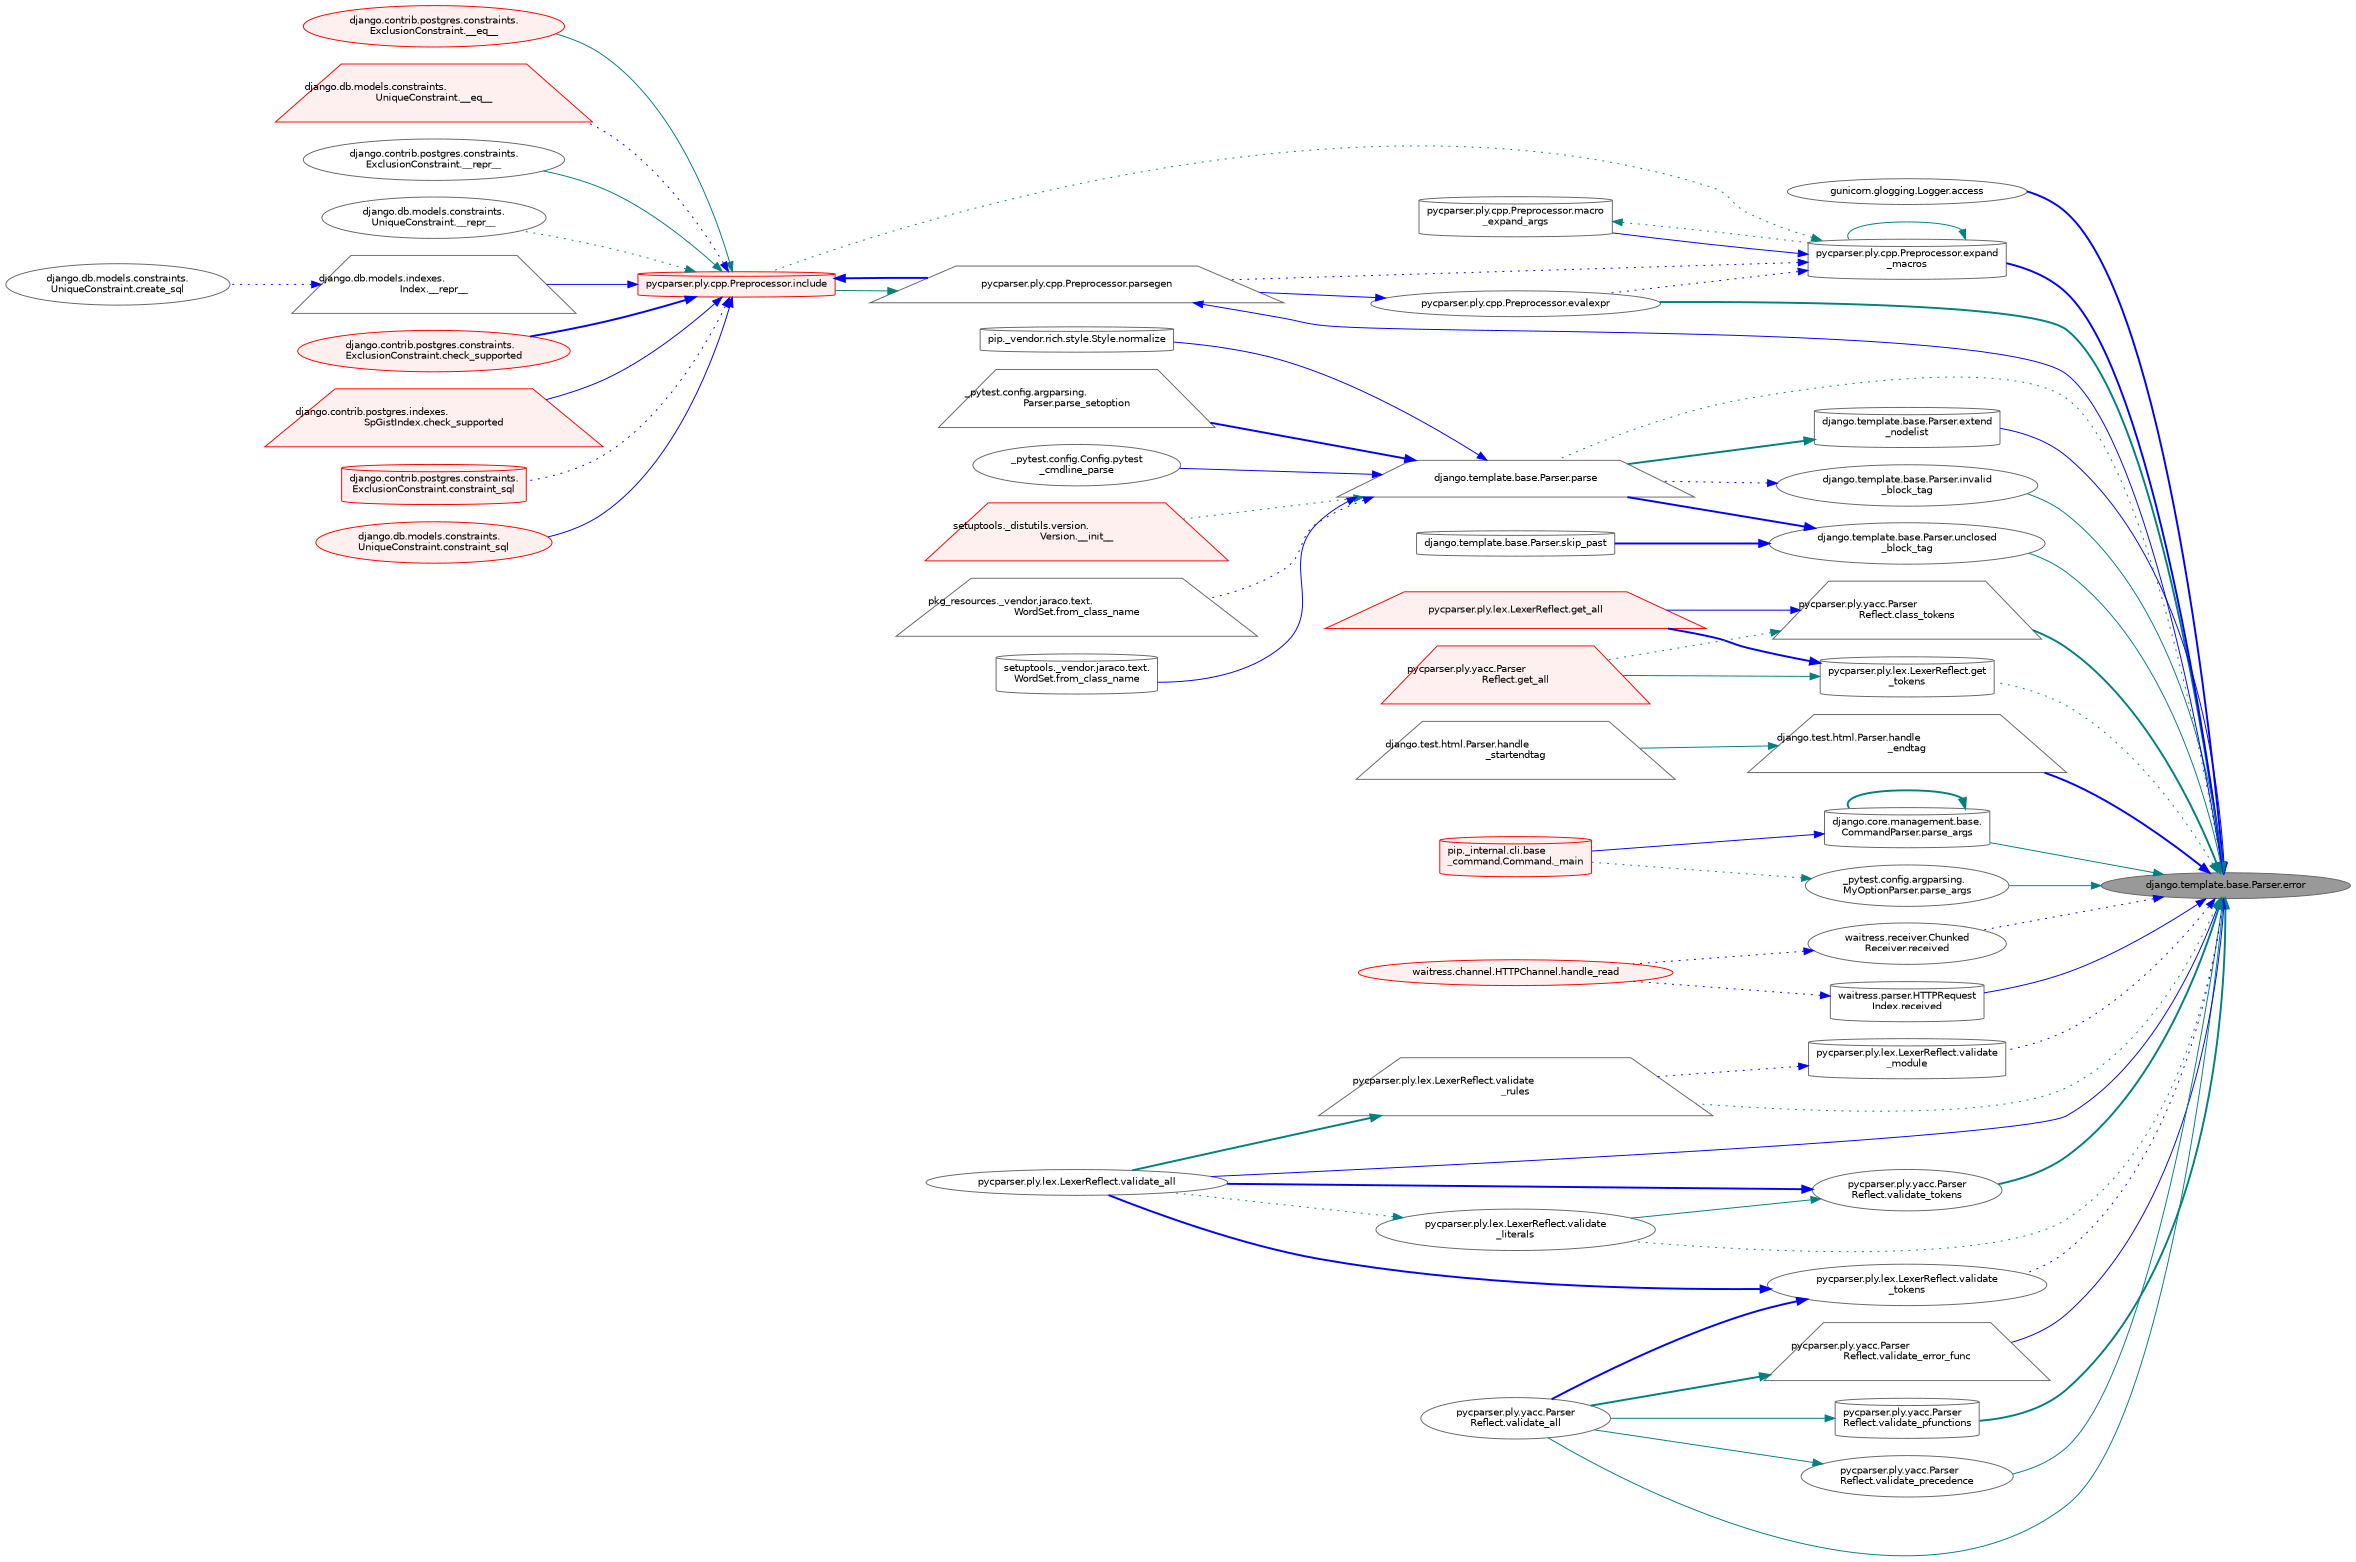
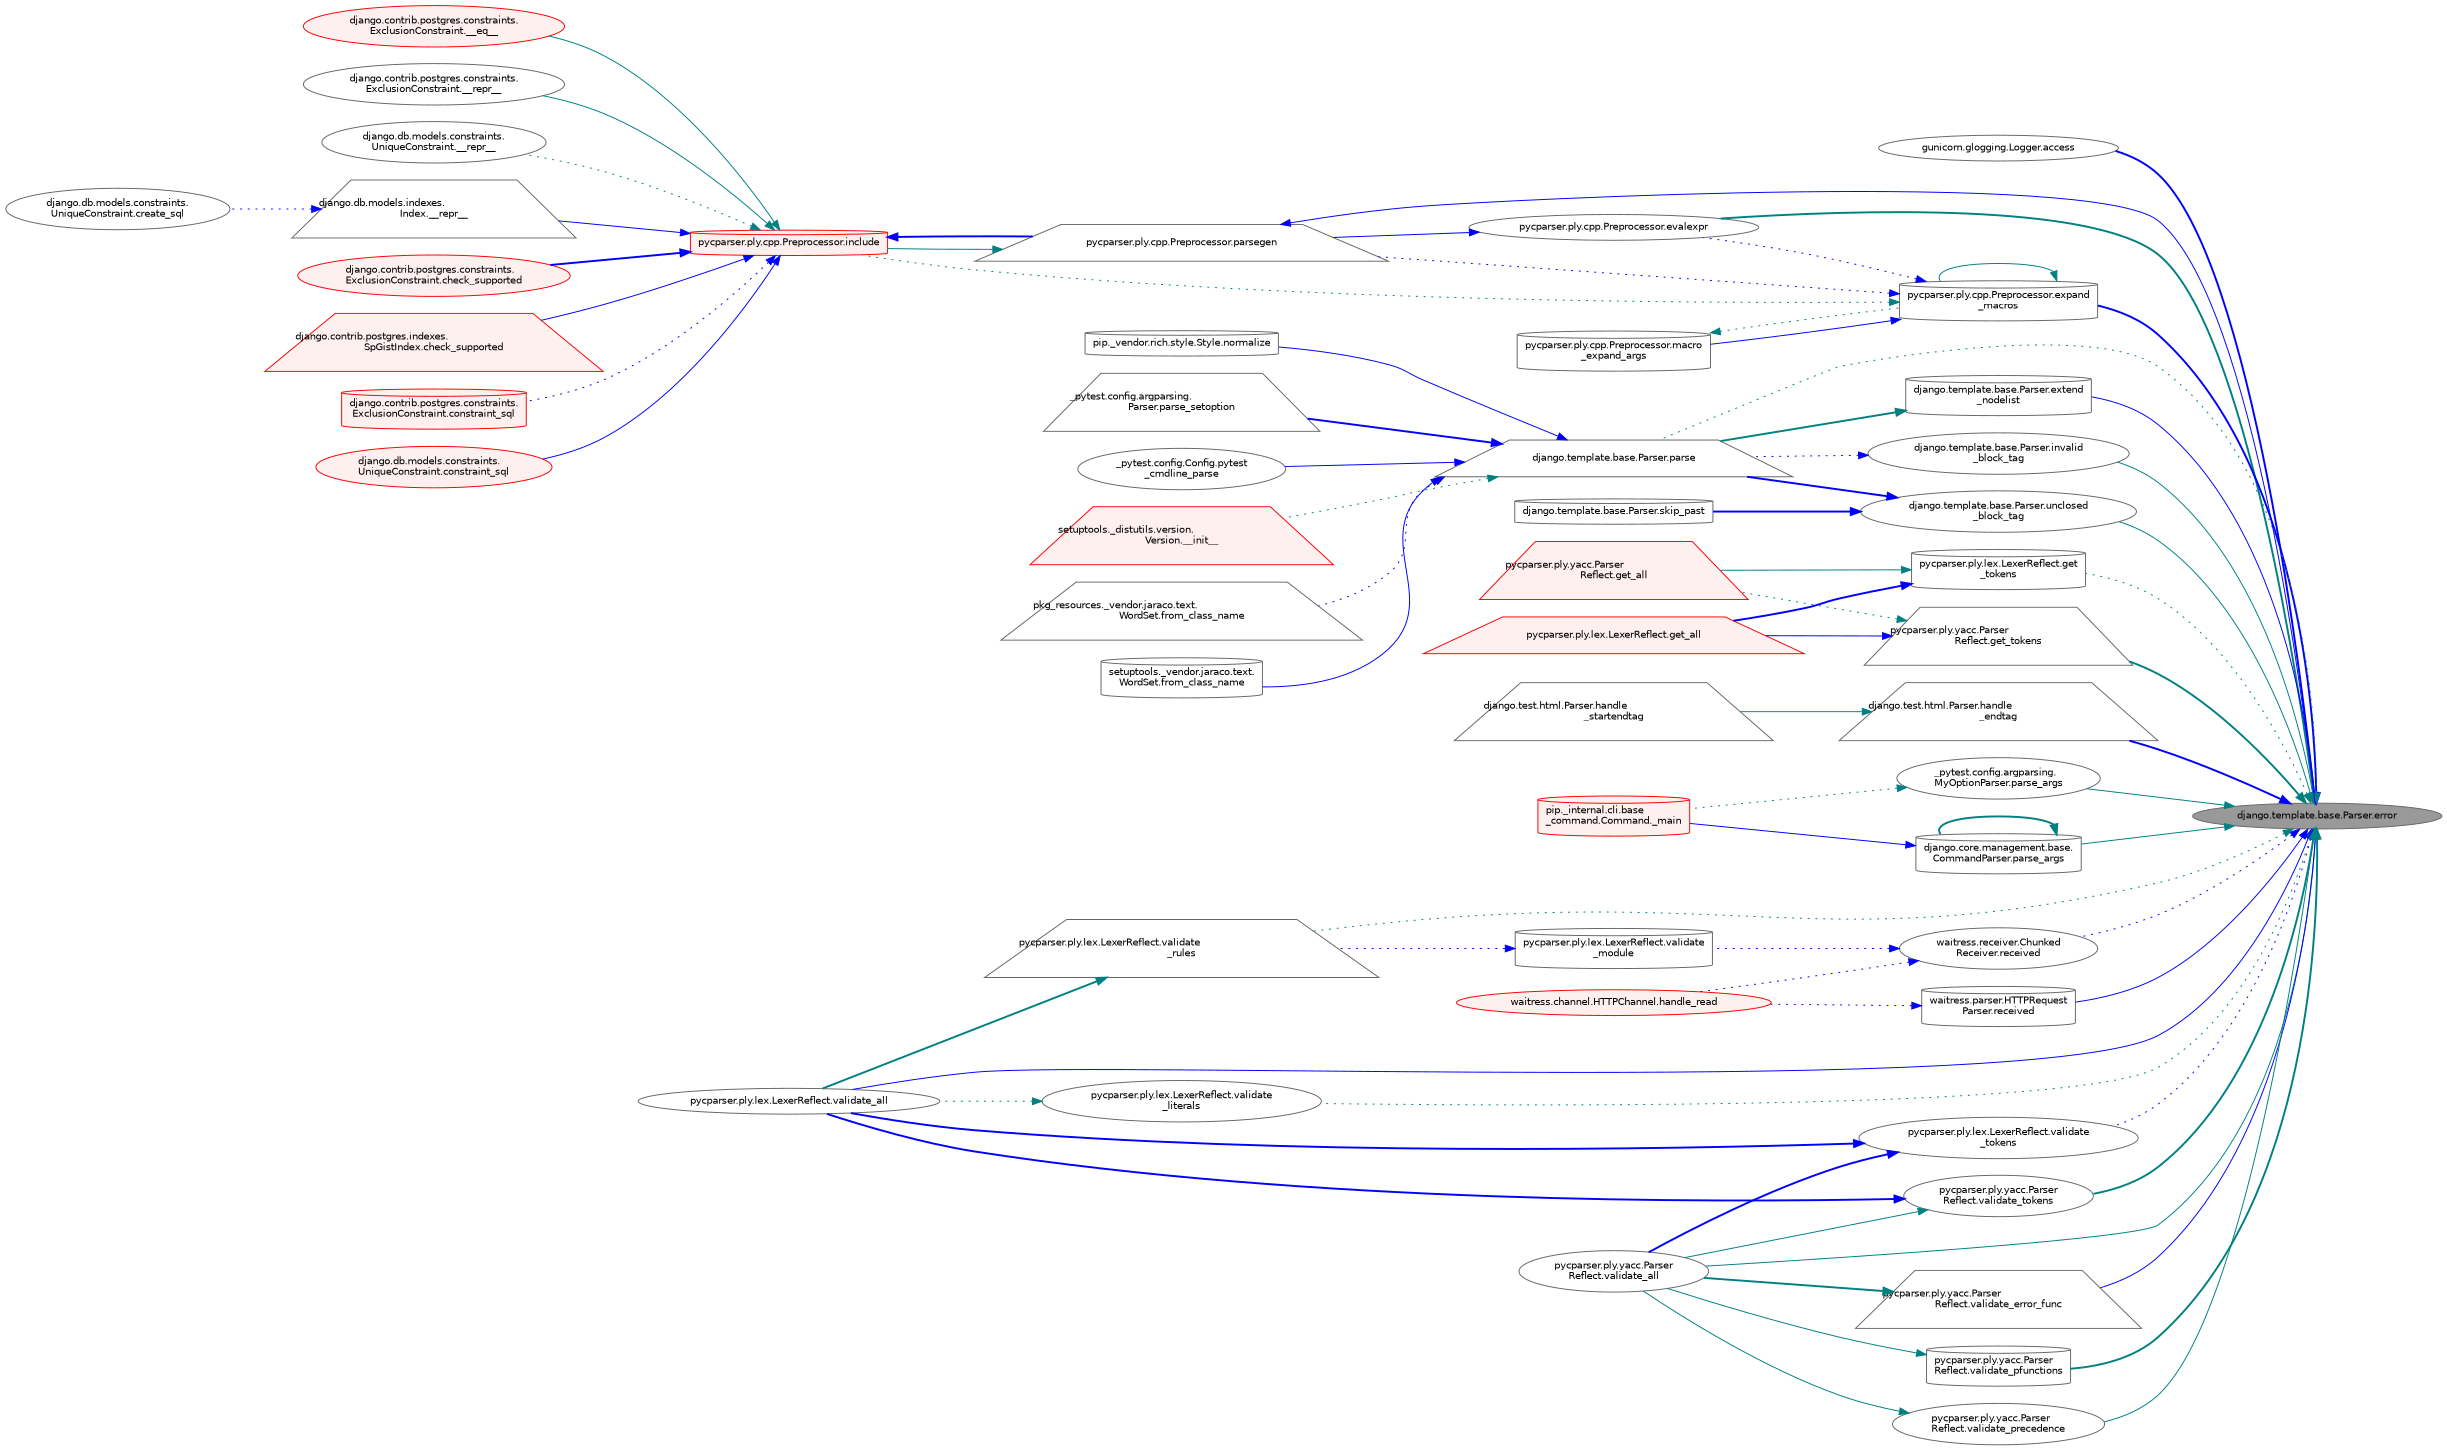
  digraph {
    rankdir=RL
    node [color=grey40 fillcolor=white fontname=Helvetica fontsize=10 shape=ellipse style=filled]
    edge [color=blue dir=back fontname=Helvetica fontsize=10 labelfontname=Helvetica labelfontsize=10 style=solid]
    n1 [color=gray40 fillcolor=grey60 fontcolor=black height=0.2 label="django.template.base.Parser.error" width=0.4]
    n2 [height=0.2 label="gunicorn.glogging.Logger.access" width=0.4]
    n3 [height=0.2 label="pycparser.ply.cpp.Preprocessor.evalexpr" width=0.4]
    n4 [height=0.2 label="pycparser.ply.cpp.Preprocessor.expand\l_macros" shape=cylinder width=0.4]
    n5 [height=0.2 label="django.template.base.Parser.extend\l_nodelist" shape=cylinder width=0.4]
    n6 [height=0.2 label="django.template.base.Parser.parse" shape=trapezium width=0.4]
    n7 [height=0.2 label="pycparser.ply.lex.LexerReflect.get\l_tokens" shape=cylinder width=0.4]
-   n8 [height=0.2 label="pycparser.ply.yacc.Parser\lReflect.class_tokens" shape=trapezium width=0.4]
+   n8 [height=0.2 label="pycparser.ply.yacc.Parser\lReflect.get_tokens" shape=trapezium width=0.4]
    n9 [height=0.2 label="django.test.html.Parser.handle\l_endtag" shape=trapezium width=0.4]
    n10 [height=0.2 label="django.template.base.Parser.invalid\l_block_tag" width=0.4]
    n11 [height=0.2 label="_pytest.config.argparsing.\lMyOptionParser.parse_args" width=0.4]
    n12 [height=0.2 label="django.core.management.base.\lCommandParser.parse_args" shape=cylinder width=0.4]
-   n13 [height=0.2 label="waitress.parser.HTTPRequest\lIndex.received" shape=cylinder width=0.4]
+   n13 [height=0.2 label="waitress.parser.HTTPRequest\lParser.received" shape=cylinder width=0.4]
    n14 [height=0.2 label="waitress.receiver.Chunked\lReceiver.received" width=0.4]
    n15 [height=0.2 label="django.template.base.Parser.unclosed\l_block_tag" width=0.4]
    n16 [height=0.2 label="pycparser.ply.lex.LexerReflect.validate_all" width=0.4]
    n17 [height=0.2 label="pycparser.ply.yacc.Parser\lReflect.validate_all" width=0.4]
    n18 [height=0.2 label="pycparser.ply.yacc.Parser\lReflect.validate_error_func" shape=trapezium width=0.4]
    n19 [height=0.2 label="pycparser.ply.lex.LexerReflect.validate\l_literals" width=0.4]
    n20 [height=0.2 label="pycparser.ply.lex.LexerReflect.validate\l_module" shape=cylinder width=0.4]
    n21 [height=0.2 label="pycparser.ply.lex.LexerReflect.validate\l_rules" shape=trapezium width=0.4]
    n22 [height=0.2 label="pycparser.ply.yacc.Parser\lReflect.validate_pfunctions" shape=cylinder width=0.4]
    n23 [height=0.2 label="pycparser.ply.yacc.Parser\lReflect.validate_precedence" width=0.4]
    n24 [height=0.2 label="pycparser.ply.lex.LexerReflect.validate\l_tokens" width=0.4]
    n25 [height=0.2 label="pycparser.ply.yacc.Parser\lReflect.validate_tokens" width=0.4]
    n26 [height=0.2 label="pycparser.ply.cpp.Preprocessor.parsegen" shape=trapezium width=0.4]
    n27 [color=red fillcolor="#FFF0F0" height=0.2 label="pycparser.ply.cpp.Preprocessor.include" shape=cylinder width=0.4]
    n28 [height=0.2 label="pycparser.ply.cpp.Preprocessor.macro\l_expand_args" shape=cylinder width=0.4]
    n29 [color=red fillcolor="#FFF0F0" height=0.2 label="setuptools._distutils.version.\lVersion.__init__" shape=trapezium width=0.4]
    n30 [height=0.2 label="pkg_resources._vendor.jaraco.text.\lWordSet.from_class_name" shape=trapezium width=0.4]
    n31 [height=0.2 label="setuptools._vendor.jaraco.text.\lWordSet.from_class_name" shape=cylinder width=0.4]
    n32 [height=0.2 label="pip._vendor.rich.style.Style.normalize" shape=cylinder width=0.4]
    n33 [height=0.2 label="_pytest.config.argparsing.\lParser.parse_setoption" shape=trapezium width=0.4]
    n34 [height=0.2 label="_pytest.config.Config.pytest\l_cmdline_parse" width=0.4]
    n35 [color=red fillcolor="#FFF0F0" height=0.2 label="pycparser.ply.lex.LexerReflect.get_all" shape=trapezium width=0.4]
    n36 [color=red fillcolor="#FFF0F0" height=0.2 label="pycparser.ply.yacc.Parser\lReflect.get_all" shape=trapezium width=0.4]
    n37 [height=0.2 label="django.test.html.Parser.handle\l_startendtag" shape=trapezium width=0.4]
    n38 [color=red fillcolor="#FFF0F0" height=0.2 label="pip._internal.cli.base\l_command.Command._main" shape=cylinder width=0.4]
    n39 [color=red fillcolor="#FFF0F0" height=0.2 label="waitress.channel.HTTPChannel.handle_read" width=0.4]
    n40 [height=0.2 label="django.template.base.Parser.skip_past" shape=cylinder width=0.4]
    n41 [color=red fillcolor="#FFF0F0" height=0.2 label="django.contrib.postgres.constraints.\lExclusionConstraint.__eq__" width=0.4]
-   n42 [color=red fillcolor="#FFF0F0" height=0.2 label="django.db.models.constraints.\lUniqueConstraint.__eq__" shape=trapezium width=0.4]
    n43 [height=0.2 label="django.contrib.postgres.constraints.\lExclusionConstraint.__repr__" width=0.4]
    n44 [height=0.2 label="django.db.models.constraints.\lUniqueConstraint.__repr__" width=0.4]
    n45 [height=0.2 label="django.db.models.indexes.\lIndex.__repr__" shape=trapezium width=0.4]
    n46 [color=red fillcolor="#FFF0F0" height=0.2 label="django.contrib.postgres.constraints.\lExclusionConstraint.check_supported" width=0.4]
    n47 [color=red fillcolor="#FFF0F0" height=0.2 label="django.contrib.postgres.indexes.\lSpGistIndex.check_supported" shape=trapezium width=0.4]
    n48 [color=red fillcolor="#FFF0F0" height=0.2 label="django.contrib.postgres.constraints.\lExclusionConstraint.constraint_sql" shape=cylinder width=0.4]
    n49 [color=red fillcolor="#FFF0F0" height=0.2 label="django.db.models.constraints.\lUniqueConstraint.constraint_sql" width=0.4]
    n50 [height=0.2 label="django.db.models.constraints.\lUniqueConstraint.create_sql" width=0.4]
    n1 -> n2 [style=bold]
    n1 -> n3 [color=teal style=bold]
    n1 -> n4 [style=bold]
    n1 -> n5
    n1 -> n6 [color=teal style=dotted]
    n1 -> n7 [color=teal style=dotted]
    n1 -> n8 [color=teal style=bold]
    n1 -> n9 [style=bold]
    n1 -> n10 [color=teal]
    n1 -> n11 [color=teal]
    n1 -> n12 [color=teal]
    n1 -> n13
    n1 -> n14 [style=dotted]
    n1 -> n15 [color=teal]
    n1 -> n16
    n1 -> n17 [color=teal]
    n1 -> n18
    n1 -> n19 [color=teal style=dotted]
-   n1 -> n20 [style=dotted]
+   n14 -> n20 [style=dotted]
    n1 -> n21 [color=teal style=dotted]
    n1 -> n22 [color=teal style=bold]
    n1 -> n23 [color=teal]
    n1 -> n24 [style=dotted]
    n1 -> n25 [color=teal style=bold]
    n3 -> n26
    n4 -> n3 [style=dotted]
    n4 -> n4 [color=teal]
    n4 -> n26 [style=dotted]
    n4 -> n27 [color=teal style=dotted]
    n4 -> n28
    n5 -> n6 [color=teal style=bold]
    n6 -> n29 [color=teal style=dotted]
    n6 -> n30 [style=dotted]
    n6 -> n31
    n6 -> n32
    n6 -> n33 [style=bold]
    n6 -> n34
    n7 -> n35 [style=bold]
    n7 -> n36 [color=teal]
    n8 -> n35
    n8 -> n36 [color=teal style=dotted]
    n9 -> n37 [color=teal]
    n10 -> n6 [style=dotted]
    n11 -> n38 [color=teal style=dotted]
    n12 -> n12 [color=teal style=bold]
    n12 -> n38
    n13 -> n39 [style=dotted]
    n14 -> n39 [style=dotted]
    n15 -> n6 [style=bold]
    n15 -> n40 [style=bold]
    n18 -> n17 [color=teal style=bold]
    n19 -> n16 [color=teal style=dotted]
    n20 -> n21 [style=dotted]
    n21 -> n16 [color=teal style=bold]
    n22 -> n17 [color=teal]
    n23 -> n17 [color=teal]
    n24 -> n16 [style=bold]
    n24 -> n17 [style=bold]
    n25 -> n16 [style=bold]
-   n25 -> n19 [color=teal]
+   n25 -> n17 [color=teal]
    n26 -> n1
    n26 -> n27 [color=teal]
    n27 -> n26 [style=bold]
    n27 -> n41 [color=teal]
-   n27 -> n42 [style=dotted]
    n27 -> n43 [color=teal]
    n27 -> n44 [color=teal style=dotted]
    n27 -> n45
    n27 -> n46 [style=bold]
    n27 -> n47
    n27 -> n48 [style=dotted]
    n27 -> n49
    n28 -> n4 [color=teal style=dotted]
    n45 -> n50 [style=dotted]
  }
